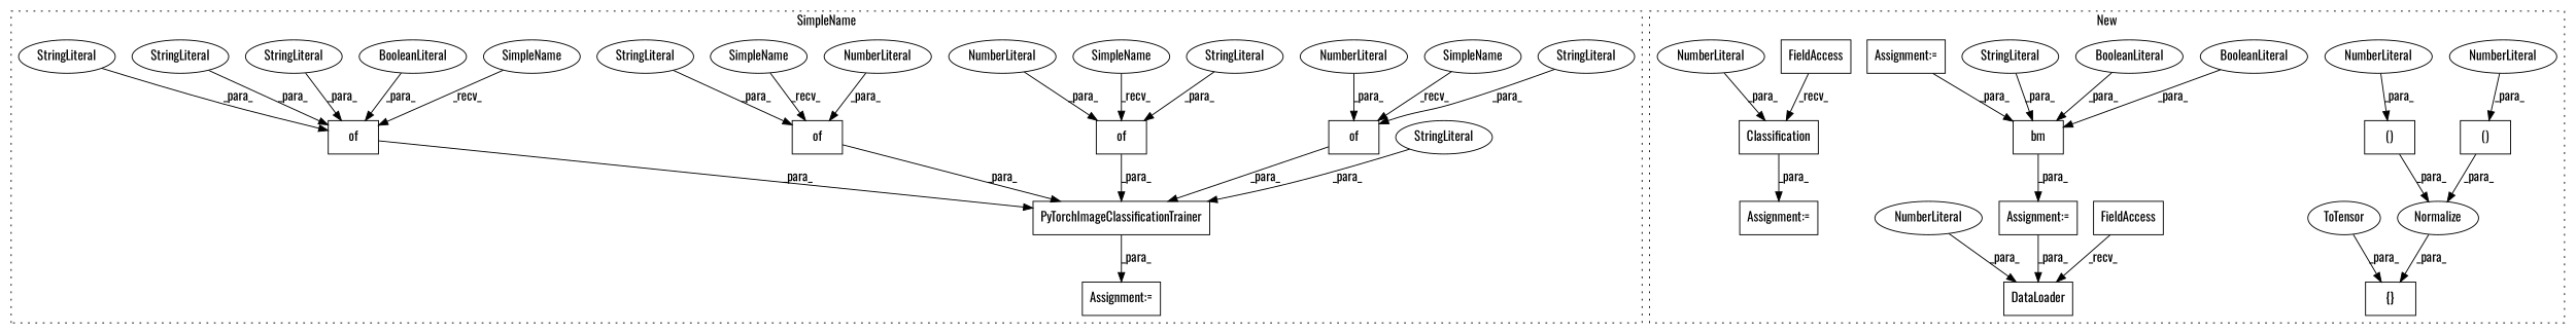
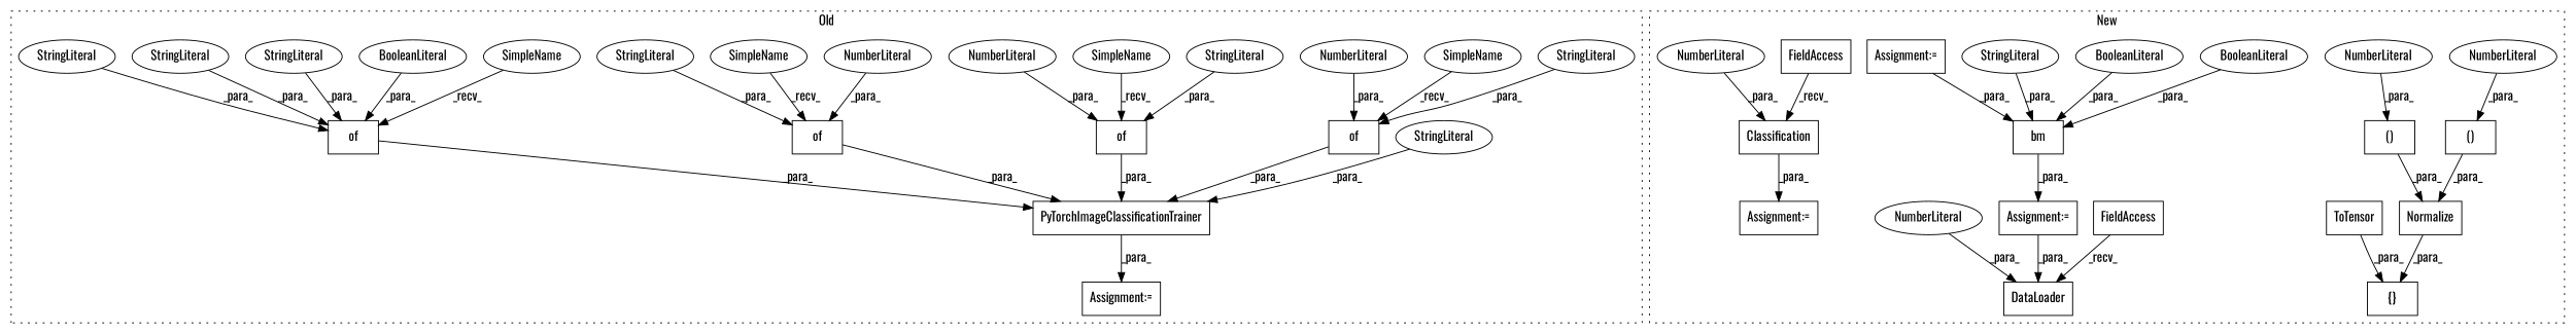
  digraph {
    fontname=Oswald
    node [a=32 fontname=Oswald l=3 shape=ellipse]
    edge [fontname=Oswald]
    n1 [l="34,1" label=PyTorchImageClassificationTrainer s="1292,1458" shape=box]
    n2 [a=45 l=9 label=StringLiteral s=1337]
    n3 [l="3,1" label=of s="1421,1434" shape=box]
    n4 [a=34 l=5 label=NumberLiteral s=1429]
    n5 [l="3,1" label=of s="1397,1415" shape=box]
    n6 [a=34 l=2 label=NumberLiteral s=1413]
    n7 [l="3,1" label=of s="1440,1457" shape=box]
    n8 [a=34 l=1 label=NumberLiteral s=1456]
    n9 [a=45 l=12 label=StringLiteral s=1443]
    n10 [a=45 l=4 label=StringLiteral s=1424]
    n11 [a=45 l=12 label=StringLiteral s=1400]
    n12 [l="3,1" label=of s="1351,1391" shape=box]
    n13 [a=9 l=4 label=BooleanLiteral s=1387]
    n14 [a=45 l=6 label=StringLiteral s=1354]
    n15 [a=45 l=10 label=StringLiteral s=1376]
    n16 [a=45 l=14 label=StringLiteral s=1361]
    n17 [a=7 l=1 label="Assignment:=" s=1291 shape=box]
    n18 [a=42 label=SimpleName s=1417]
    n19 [a=42 label=SimpleName s=1347]
    n20 [a=42 label=SimpleName s=1436]
    n21 [a=42 label=SimpleName s=1393]
-   n22 [l=10 label=ToTensor s=1926]
+   n22 [l=10 label=ToTensor s=1926 shape=box]
    n23 [l="3,1" label=bm s="2152,2196" shape=box]
    n24 [a=106 l=43 label="()" s=2018 shape=box]
-   n25 [l="17,2" label=Normalize s="1948,2061"]
+   n25 [l="17,2" label=Normalize s="1948,2061" shape=box]
    n26 [a=106 l=44 label="()" s=1965 shape=box]
    n27 [a=34 l=6 label=NumberLiteral s=2003]
    n28 [a=4 l="1,1" label="{}" s="1914,2063" shape=box]
    n29 [a=34 l=6 label=NumberLiteral s=2037]
    n30 [a=9 l=5 label=BooleanLiteral s=2170]
    n31 [a=9 l=4 label=BooleanLiteral s=2176]
    n32 [a=45 l=14 label=StringLiteral s=2155]
    n33 [l="11,1" label=DataLoader s="2375,2402" shape=box]
    n34 [a=34 label=NumberLiteral s=2399]
    n35 [a=22 label=FieldAccess s=2336 shape=box]
    n36 [l="15,1" label=Classification s="2252,2409" shape=box]
    n37 [a=34 label=NumberLiteral s=2406]
    n38 [a=22 label=FieldAccess s=2213 shape=box]
    n39 [a=7 l=1 label="Assignment:=" s=1885 shape=box]
    n40 [a=7 l=1 label="Assignment:=" s=2212 shape=box]
    n41 [a=7 l=1 label="Assignment:=" s=2151 shape=box]
    subgraph cluster_1 {
-     label=SimpleName
+     label=Old
      style=dotted
      n1
      n2
      n3
      n4
      n5
      n6
      n7
      n8
      n9
      n10
      n11
      n12
      n13
      n14
      n15
      n16
      n17
      n18
      n19
      n20
      n21
    }
    subgraph cluster_2 {
      label=New
      style=dotted
      n22
      n23
      n24
      n25
      n26
      n27
      n28
      n29
      n30
      n31
      n32
      n33
      n34
      n35
      n36
      n37
      n38
      n39
      n40
      n41
    }
    n1 -> n17 [label=_para_]
    n2 -> n1 [label=_para_]
    n3 -> n1 [label=_para_]
    n4 -> n3 [label=_para_]
    n5 -> n1 [label=_para_]
    n6 -> n5 [label=_para_]
    n7 -> n1 [label=_para_]
    n8 -> n7 [label=_para_]
    n9 -> n7 [label=_para_]
    n10 -> n3 [label=_para_]
    n11 -> n5 [label=_para_]
    n12 -> n1 [label=_para_]
    n13 -> n12 [label=_para_]
    n14 -> n12 [label=_para_]
    n15 -> n12 [label=_para_]
    n16 -> n12 [label=_para_]
    n18 -> n3 [label=_recv_]
    n19 -> n12 [label=_recv_]
    n20 -> n7 [label=_recv_]
    n21 -> n5 [label=_recv_]
    n22 -> n28 [label=_para_]
    n23 -> n41 [label=_para_]
    n24 -> n25 [label=_para_]
    n25 -> n28 [label=_para_]
    n26 -> n25 [label=_para_]
    n27 -> n26 [label=_para_]
    n29 -> n24 [label=_para_]
    n30 -> n23 [label=_para_]
    n31 -> n23 [label=_para_]
    n32 -> n23 [label=_para_]
    n34 -> n33 [label=_para_]
    n35 -> n33 [label=_recv_]
    n36 -> n40 [label=_para_]
    n37 -> n36 [label=_para_]
    n38 -> n36 [label=_recv_]
    n39 -> n23 [label=_para_]
    n41 -> n33 [label=_para_]
  }
